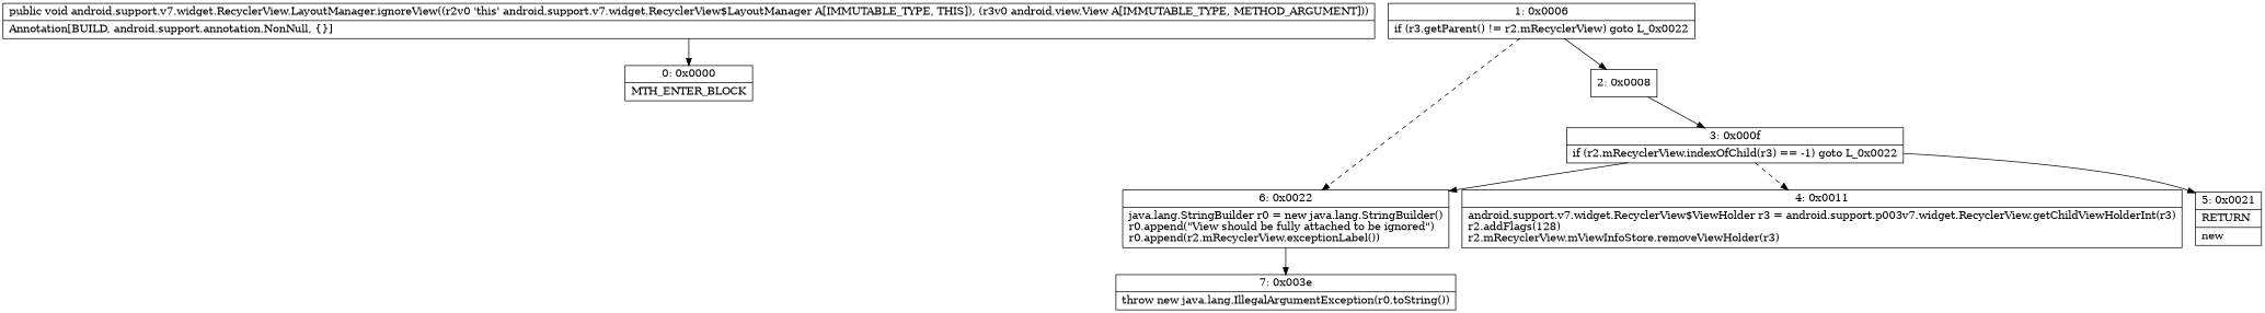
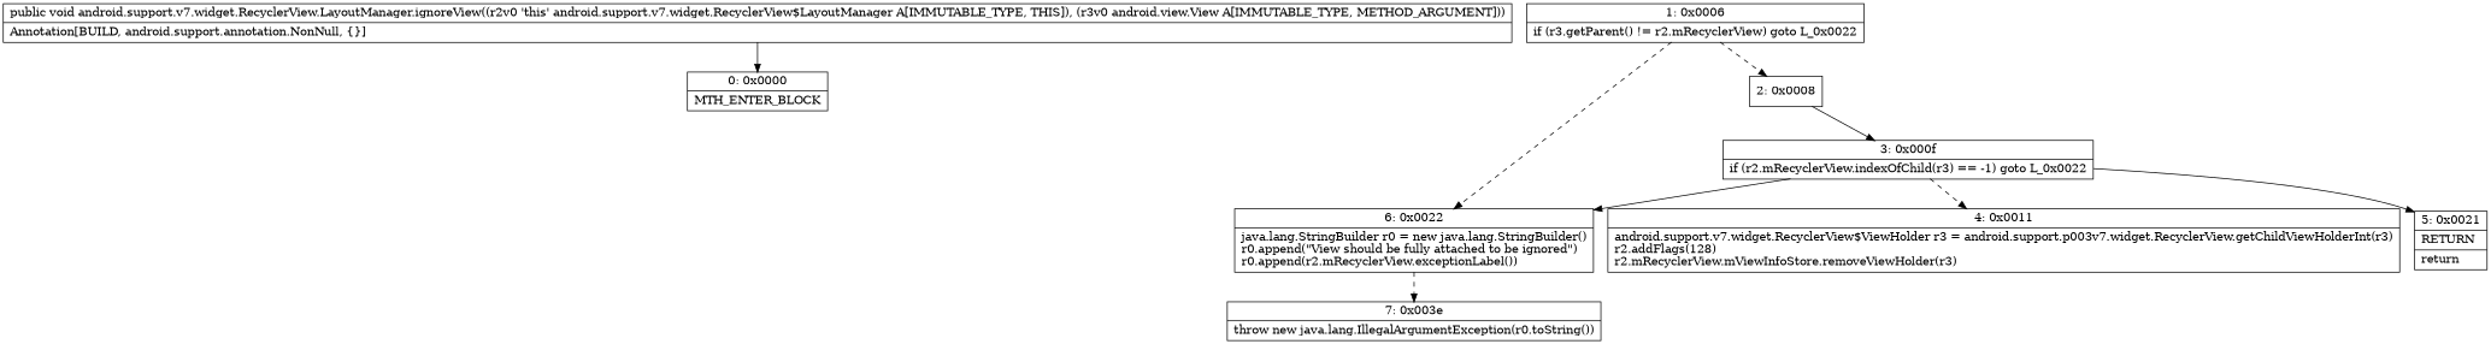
  digraph {
    node [shape=record]
    n1 [label="{0\:\ 0x0000|MTH_ENTER_BLOCK\l}"]
    n2 [label="{1\:\ 0x0006|if (r3.getParent() != r2.mRecyclerView) goto L_0x0022\l}"]
    n3 [label="{2\:\ 0x0008}"]
    n4 [label="{6\:\ 0x0022|java.lang.StringBuilder r0 = new java.lang.StringBuilder()\lr0.append(\"View should be fully attached to be ignored\")\lr0.append(r2.mRecyclerView.exceptionLabel())\l}"]
    n5 [label="{3\:\ 0x000f|if (r2.mRecyclerView.indexOfChild(r3) == \-1) goto L_0x0022\l}"]
    n6 [label="{7\:\ 0x003e|throw new java.lang.IllegalArgumentException(r0.toString())\l}"]
    n7 [label="{4\:\ 0x0011|android.support.v7.widget.RecyclerView$ViewHolder r3 = android.support.p003v7.widget.RecyclerView.getChildViewHolderInt(r3)\lr2.addFlags(128)\lr2.mRecyclerView.mViewInfoStore.removeViewHolder(r3)\l}"]
-   n8 [label="{5\:\ 0x0021|RETURN\l|new\l}"]
+   n8 [label="{5\:\ 0x0021|RETURN\l|return\l}"]
    n9 [label="{public void android.support.v7.widget.RecyclerView.LayoutManager.ignoreView((r2v0 'this' android.support.v7.widget.RecyclerView$LayoutManager A[IMMUTABLE_TYPE, THIS]), (r3v0 android.view.View A[IMMUTABLE_TYPE, METHOD_ARGUMENT]))  | Annotation[BUILD, android.support.annotation.NonNull, \{\}]\l}"]
-   n2 -> n3 [style=solid]
+   n2 -> n3 [style=dashed]
    n2 -> n4 [style=dashed]
    n3 -> n5
-   n4 -> n6
+   n4 -> n6 [style=dashed]
    n5 -> n4
    n5 -> n7 [style=dashed]
    n5 -> n8
    n9 -> n1
  }
